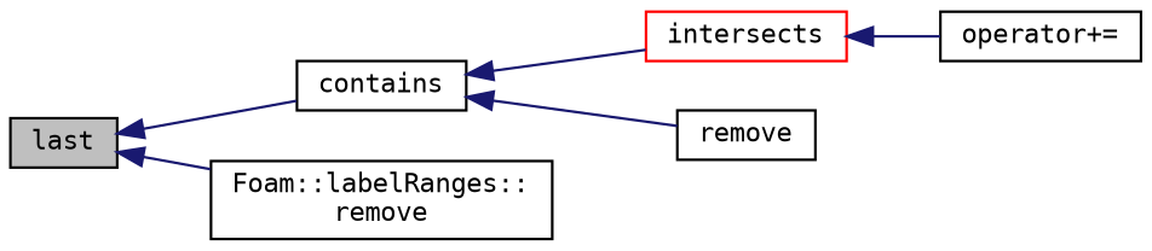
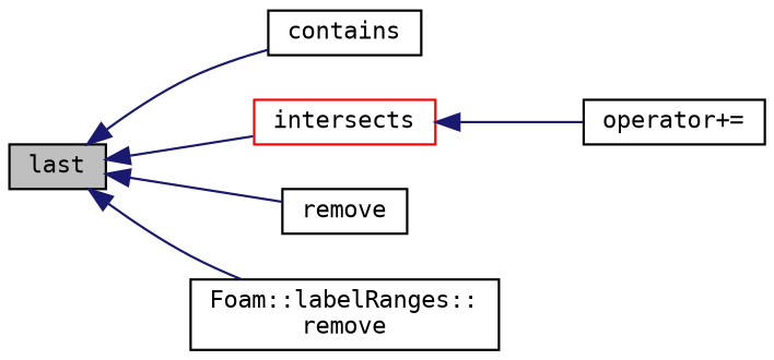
  digraph {
    fontname="DejaVu Sans Mono"
    rankdir=LR
    node [color=black fontname="DejaVu Sans Mono" fontsize=10 shape=record]
    edge [color=midnightblue dir=back fontname="DejaVu Sans Mono" fontsize=10 labelfontname=Helvetica labelfontsize=10 style=solid]
    n1 [fillcolor=grey75 fontcolor=black height=0.2 label=last style=filled width=0.4]
    n2 [height=0.2 label=contains width=0.4]
    n3 [color=red height=0.2 label=intersects width=0.4]
    n4 [height=0.2 label=remove width=0.4]
    n5 [height=0.2 label="Foam::labelRanges::\lremove" width=0.4]
    n6 [height=0.2 label="operator+=" width=0.4]
    n1 -> n2
-   n2 -> n3
-   n2 -> n4
+   n1 -> n3
+   n1 -> n4
    n1 -> n5
    n3 -> n6
  }
